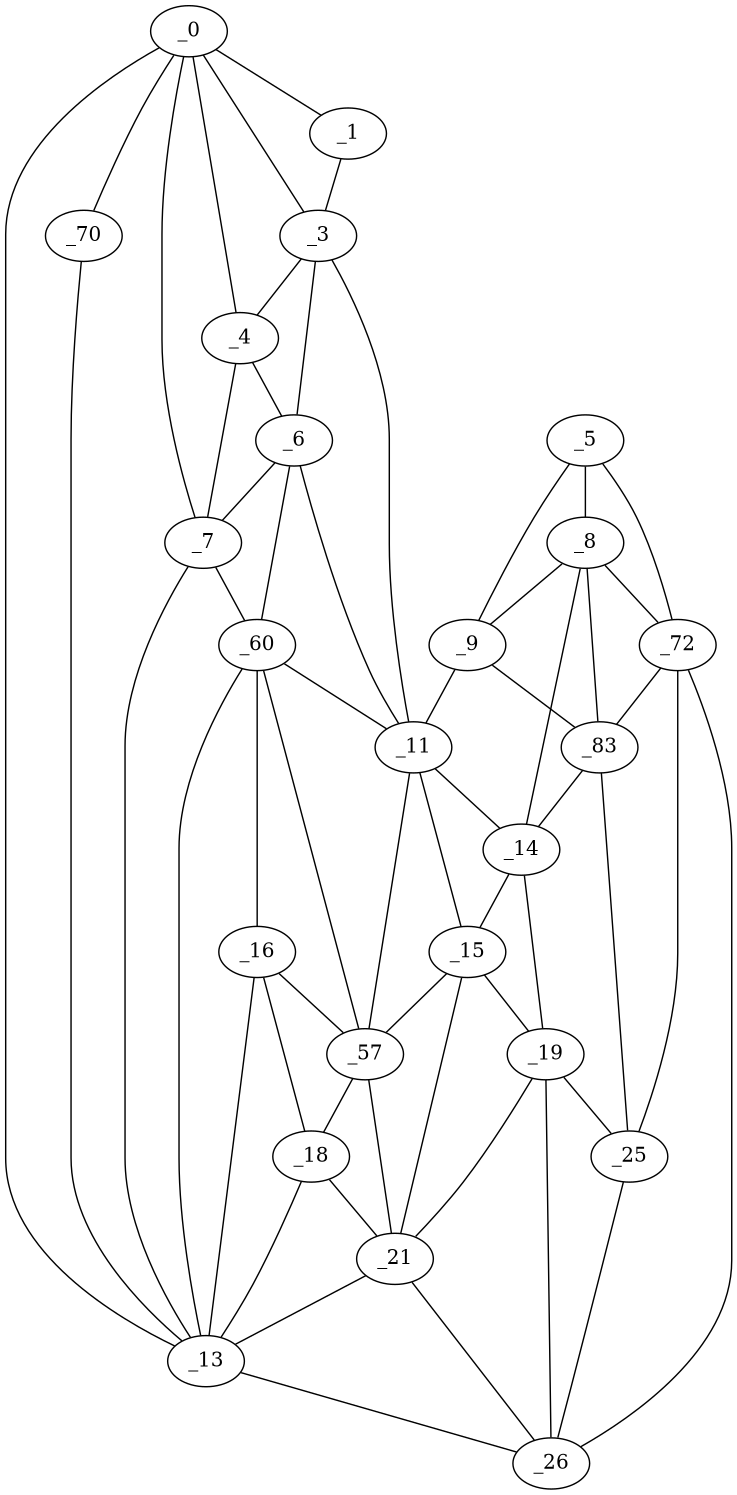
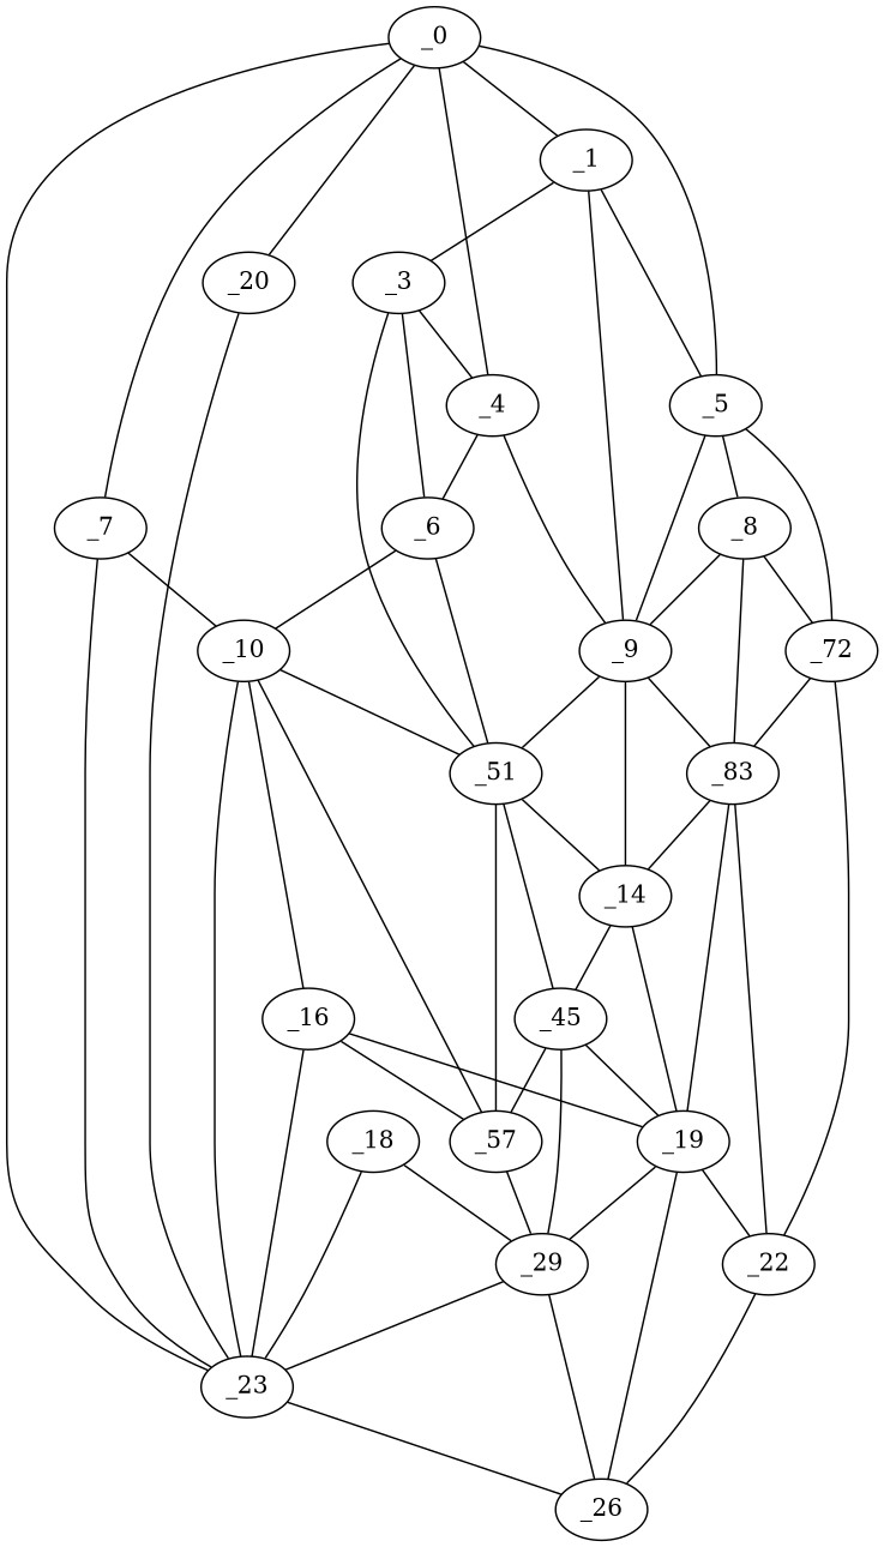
  graph {
    node [x=85 y=106]
    edge [valence=2]
    _0 [x=48 y=6]
    _1 [x=48 y=99]
    _3 [x=49 y=86]
    _4 [x=50 y=79]
    _7 [x=57 y=72]
-   _20 [y=6 label=_70]
-   _23 [x=88 y=57 label=_13]
+   _20 [y=6]
+   _23 [x=88 y=57]
    _5 [x=55 y=109]
    _9 [x=65 y=100]
    _6 [x=56 y=76]
-   _11 [x=69 y=80]
-   _10 [x=66 y=73 label=_60]
+   _11 [x=69 y=80 label=_51]
+   _10 [x=66 y=73]
    n13 [label=_26 x=89 y=116]
    n14 [label=_72 x=72 y=120]
    _8 [x=64]
    n16 [label=_83 x=74]
    _14 [x=75 y=97]
    n18 [label=_57 x=77 y=75]
-   _15 [x=76 y=84]
+   _15 [x=76 y=84 label=_45]
    _16 [x=77 y=72]
-   _22 [label=_25]
+   _22
    _19 [x=84 y=97]
    _18 [x=84 y=69]
-   _21 [y=81]
+   _21 [y=81 label=_29]
    _0 -- _1 [valence=1]
-   _0 -- _3 [valence=1]
+   _0 -- _5 [valence=1]
    _0 -- _4
    _0 -- _7 [valence=1]
    _0 -- _20 [valence=1]
    _0 -- _23
    _1 -- _3
+   _1 -- _5
+   _1 -- _9 [valence=1]
    _3 -- _4 [valence=1]
    _3 -- _6
    _3 -- _11
-   _4 -- _7
+   _4 -- _9
    _4 -- _6 [valence=1]
    _7 -- _23
    _7 -- _10
    _20 -- _23 [valence=1]
    _23 -- n13 [valence=1]
    _5 -- _9
    _5 -- n14
    _5 -- _8
    _9 -- _11
    _9 -- n16
-   _8 -- _14
-   _6 -- _7
+   _9 -- _14
    _6 -- _11
    _6 -- _10
    _11 -- _14
    _11 -- n18
    _11 -- _15 [valence=1]
    _10 -- _23 [valence=1]
    _10 -- _11
    _10 -- n18 [valence=1]
    _10 -- _16
-   n14 -- n13 [valence=1]
    n14 -- n16
    n14 -- _22 [valence=1]
    _8 -- _9
    _8 -- n14 [valence=1]
    _8 -- n16 [valence=1]
    n16 -- _14
    n16 -- _22
+   n16 -- _19 [valence=1]
    _14 -- _15 [valence=1]
    _14 -- _19
-   n18 -- _18
    n18 -- _21 [valence=1]
    _15 -- n18
    _15 -- _19
    _15 -- _21 [valence=1]
    _16 -- _23 [valence=1]
    _16 -- n18
-   _16 -- _18 [valence=1]
+   _16 -- _19 [valence=1]
    _22 -- n13 [valence=1]
    _19 -- n13 [valence=1]
    _19 -- _22
    _19 -- _21
    _18 -- _23
    _18 -- _21 [valence=1]
    _21 -- _23 [valence=1]
    _21 -- n13
  }
